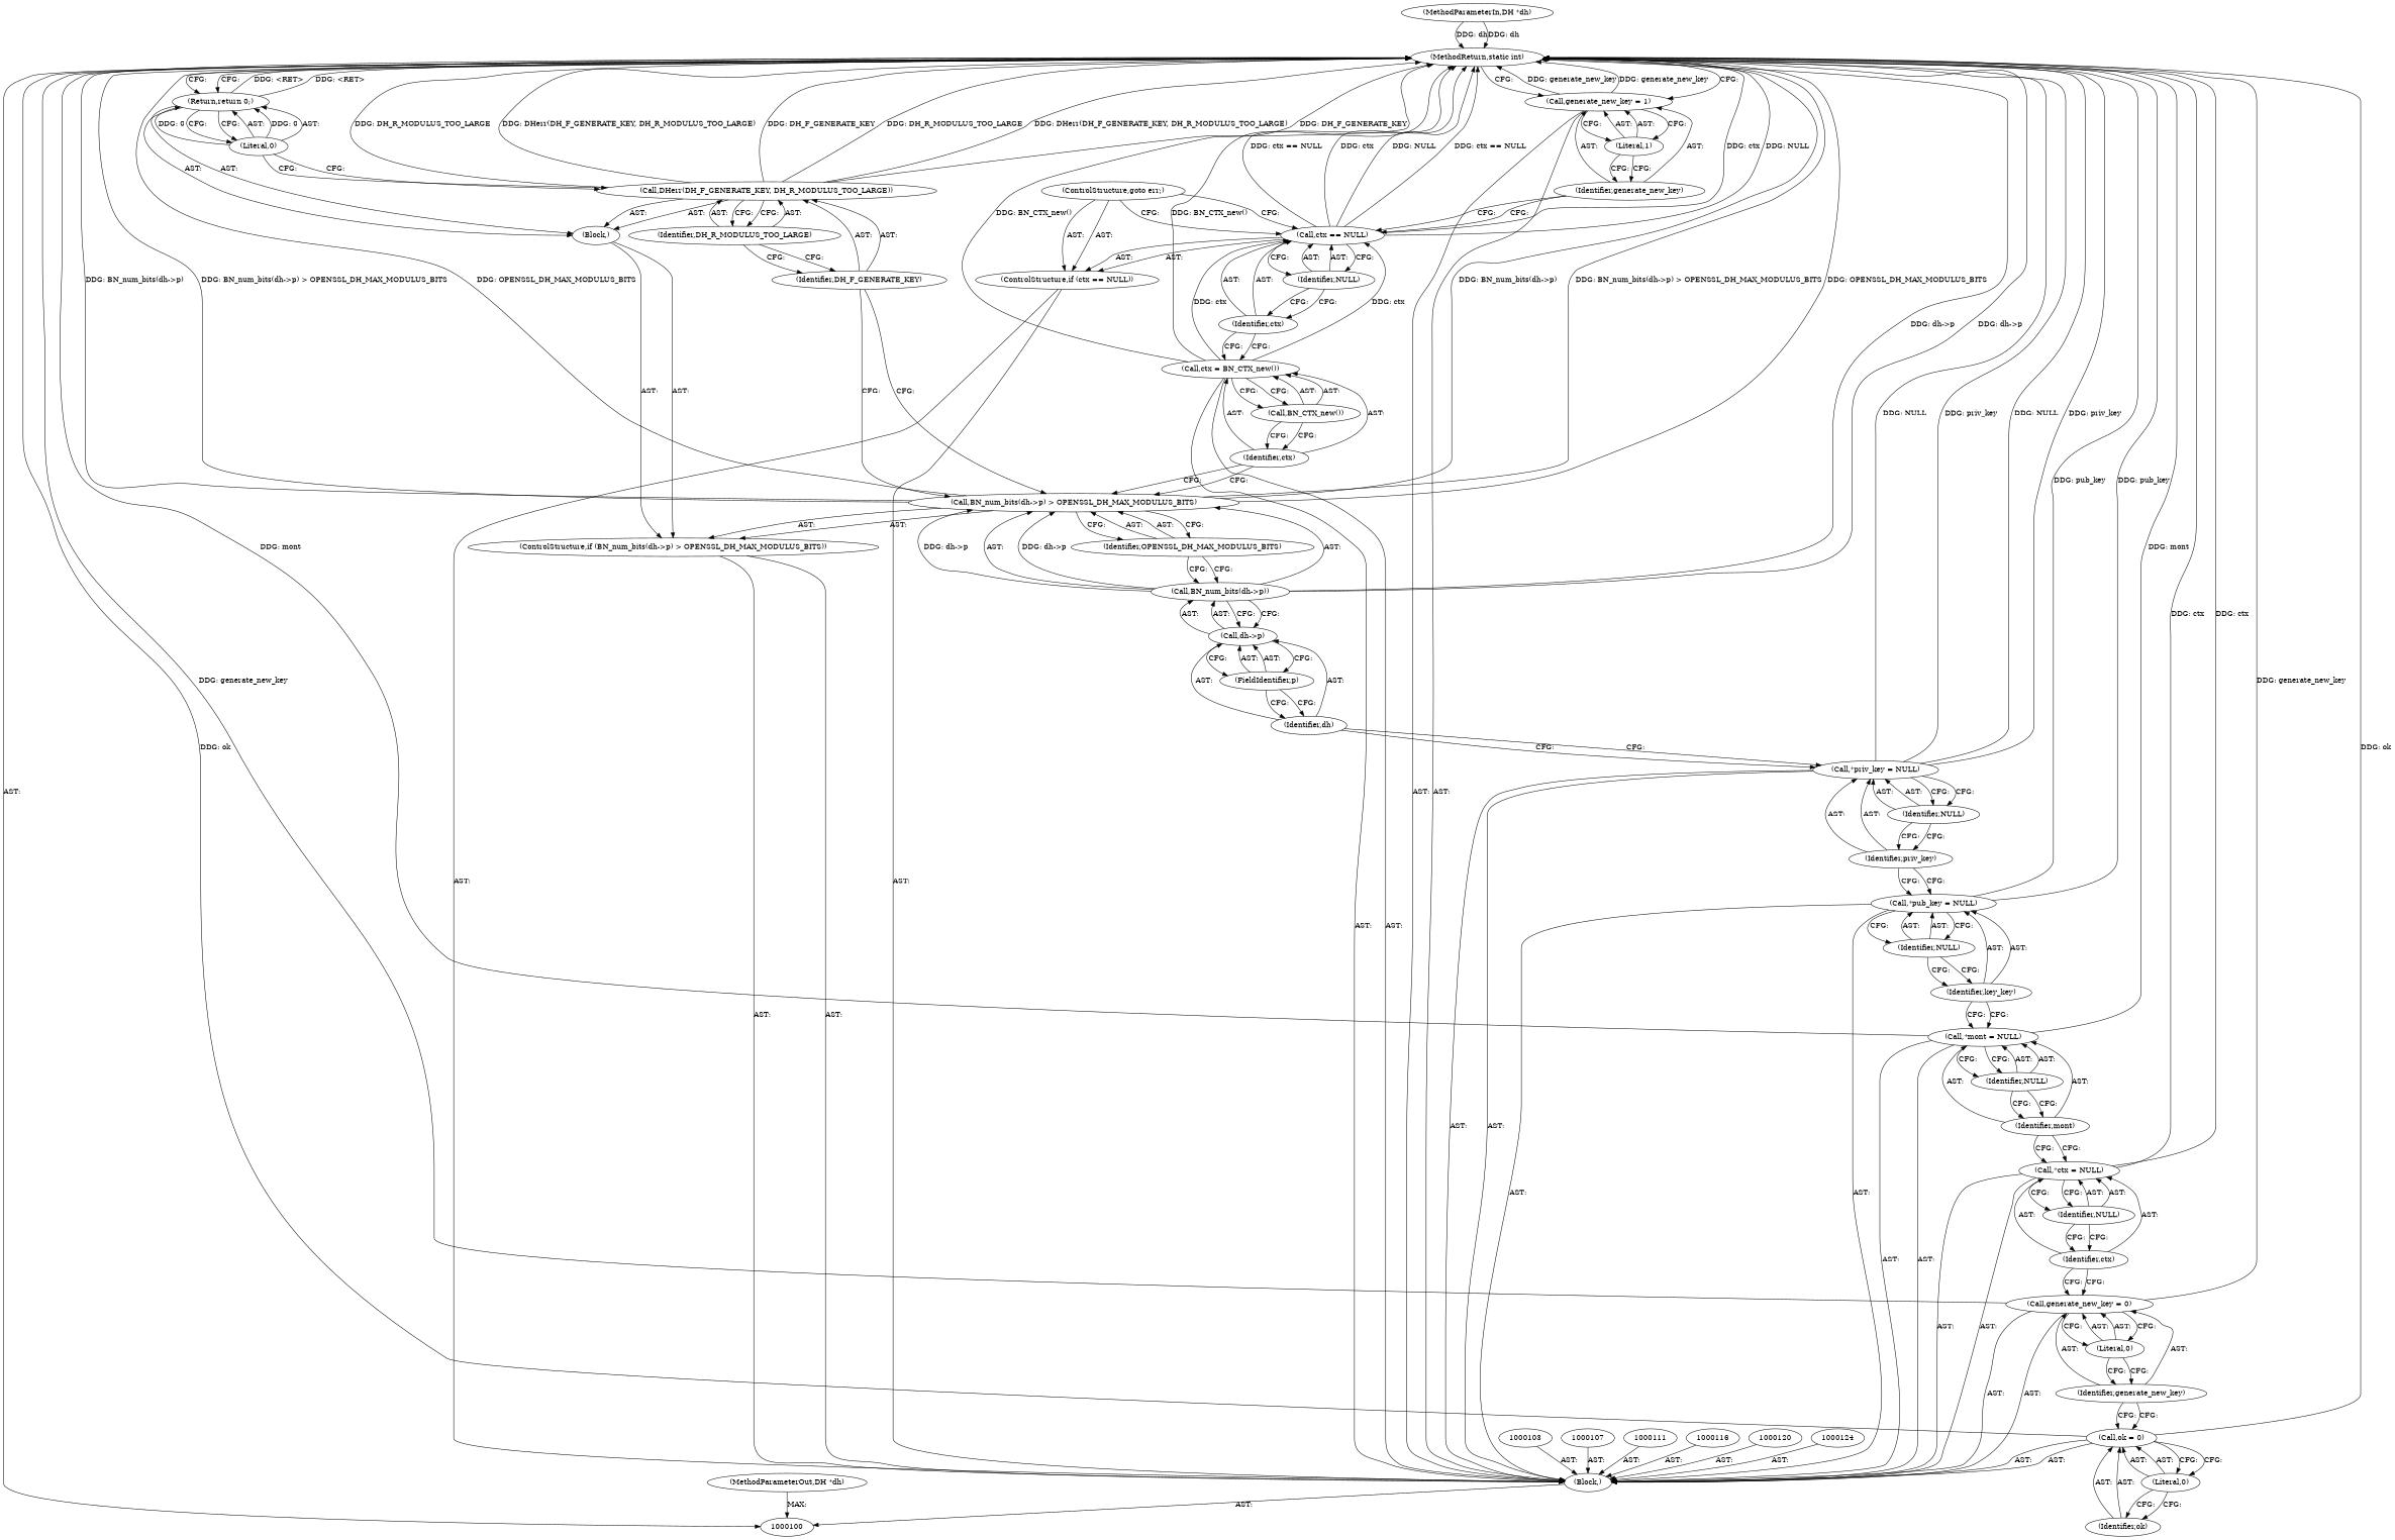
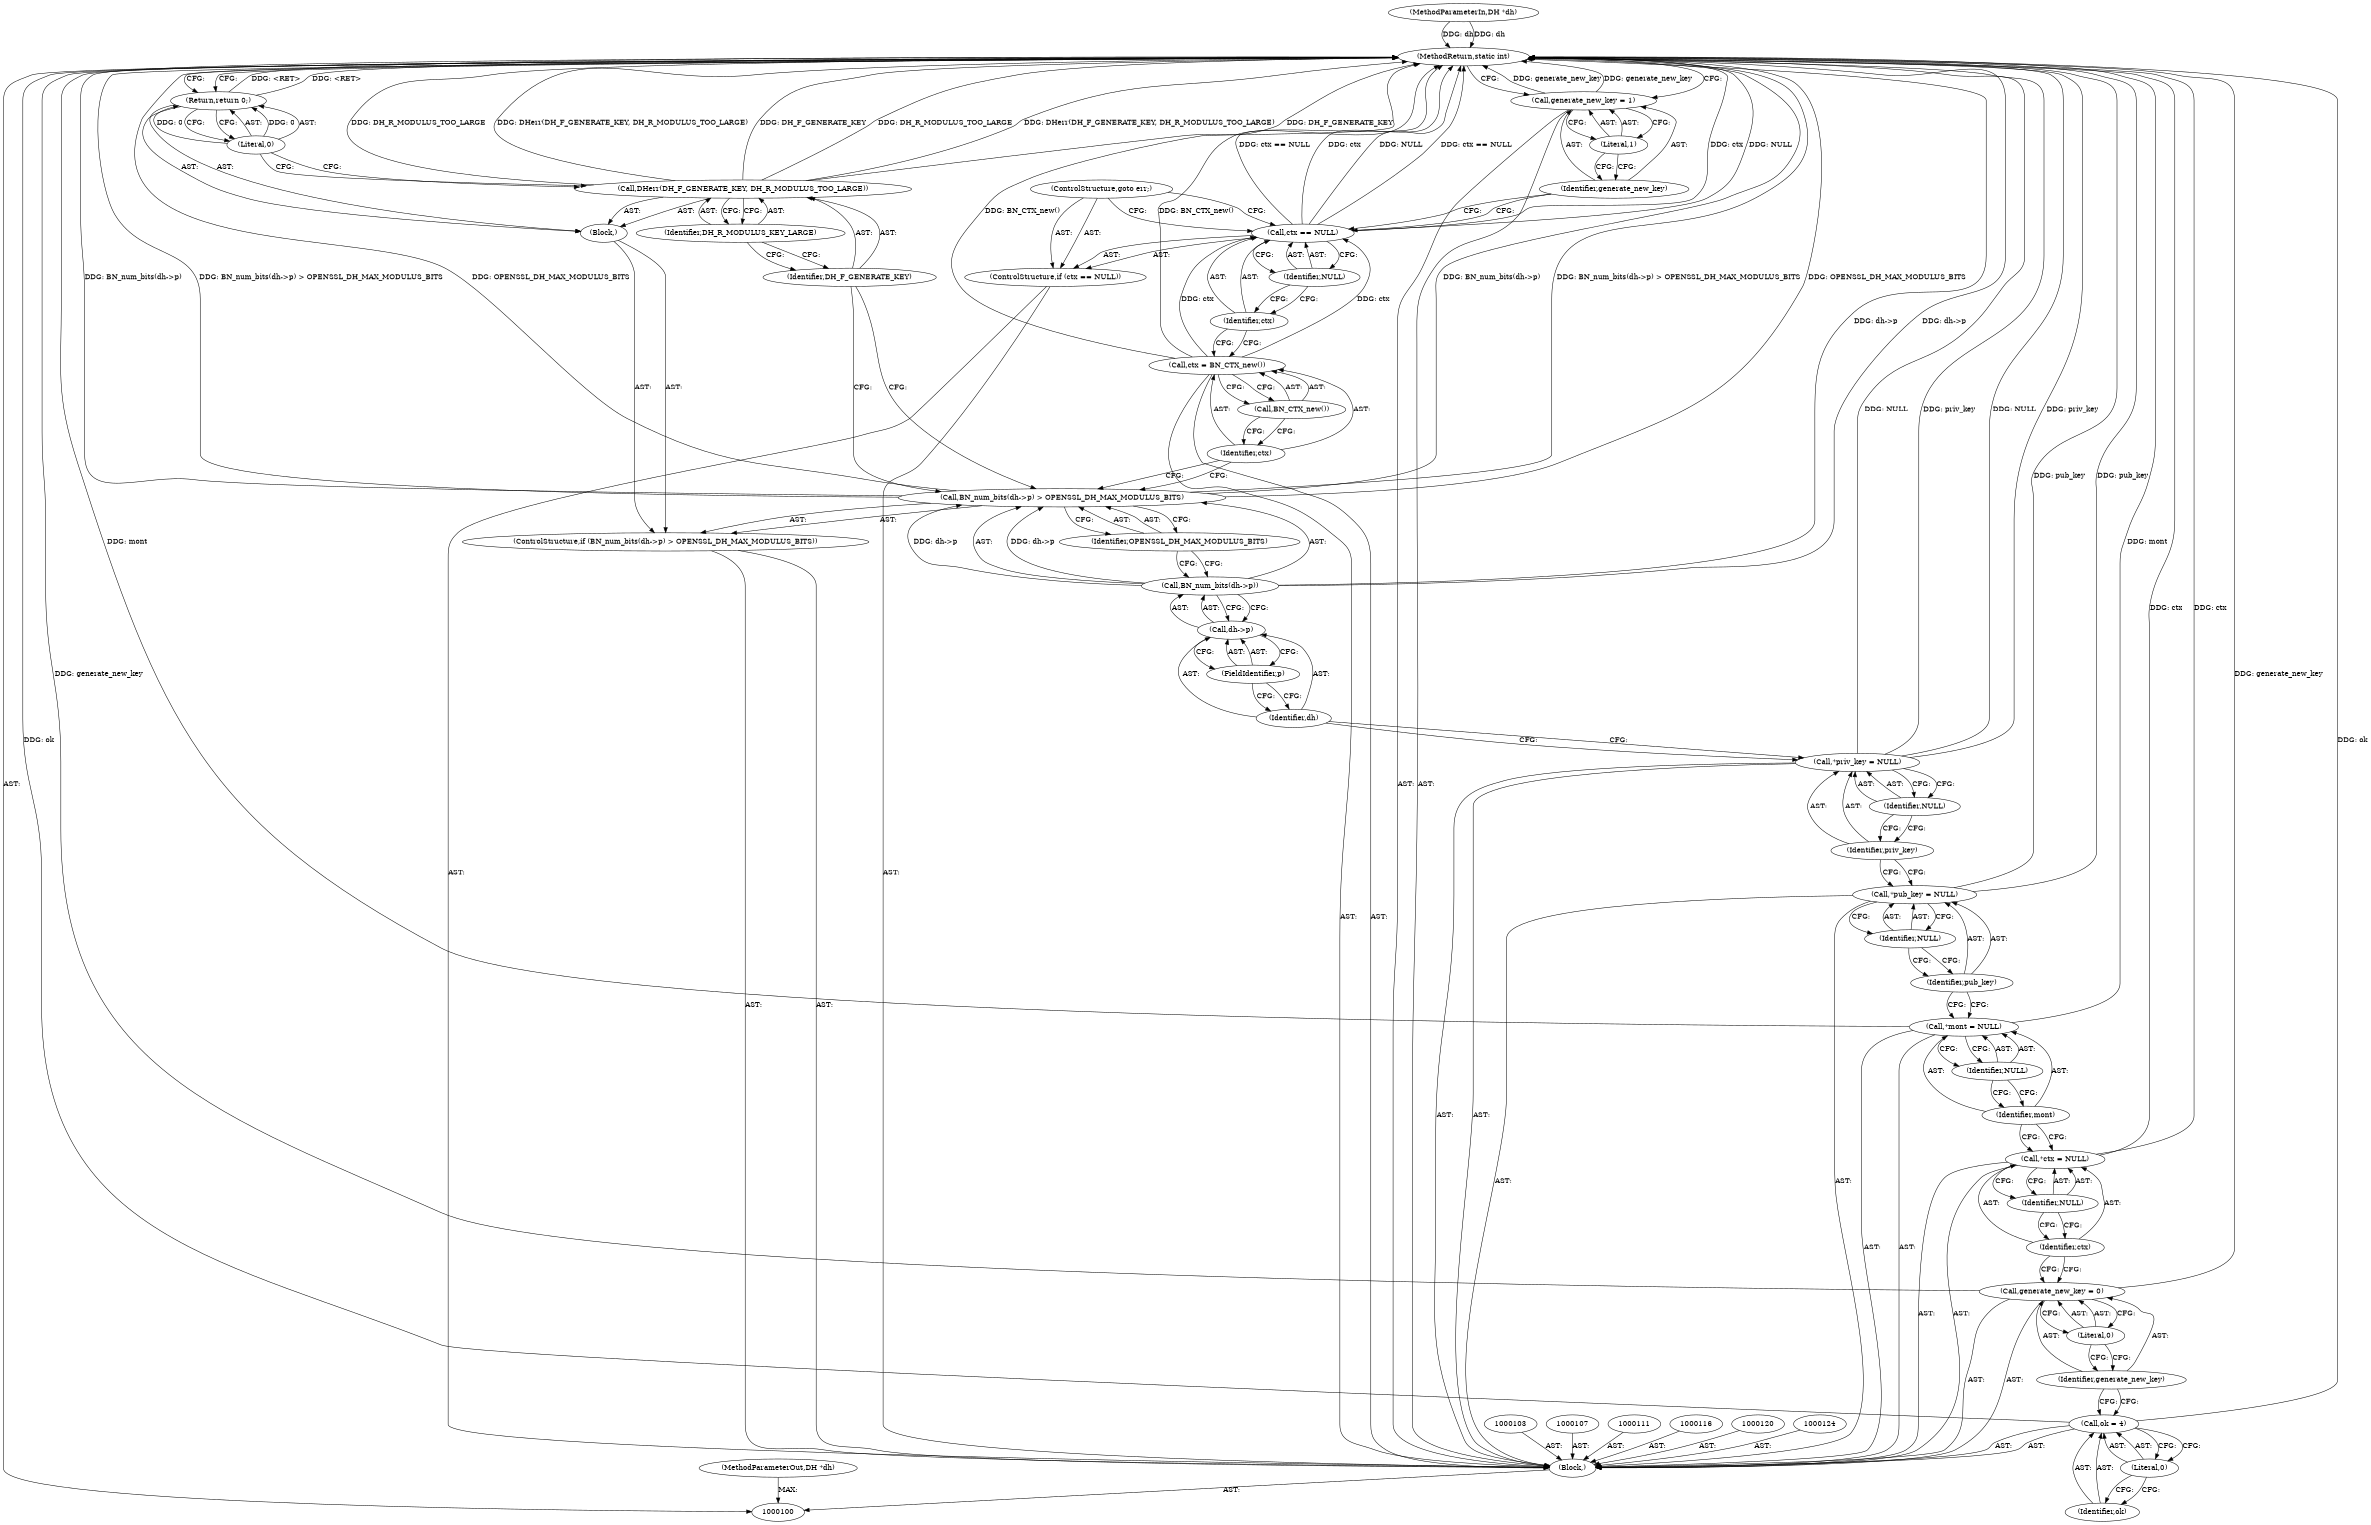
  digraph {
    n1 [label="(MethodReturn,static int)"]
    n2 [label="(Return,return 0;)"]
    n3 [label="(Call,generate_new_key = 1)"]
    1000100
    n5 [label="(Block,)"]
    n6 [label="(Literal,0)"]
    n7 [label="(Block,)"]
    n8 [label="(Literal,1)"]
    n9 [label="(MethodParameterIn,DH *dh)"]
    n10 [label="(MethodParameterOut,DH *dh)"]
    n11 [label="(Call,dh->p)"]
    n12 [label="(FieldIdentifier,p)"]
    n13 [label="(Call,BN_num_bits(dh->p))"]
    n14 [label="(Identifier,dh)"]
    n15 [label="(Call,BN_num_bits(dh->p) > OPENSSL_DH_MAX_MODULUS_BITS)"]
    n16 [label="(Call,*priv_key = NULL)"]
    n17 [label="(Identifier,NULL)"]
    n18 [label="(Identifier,OPENSSL_DH_MAX_MODULUS_BITS)"]
    n19 [label="(ControlStructure,if (BN_num_bits(dh->p) > OPENSSL_DH_MAX_MODULUS_BITS))"]
    n20 [label="(Identifier,DH_F_GENERATE_KEY)"]
    n21 [label="(Call,DHerr(DH_F_GENERATE_KEY, DH_R_MODULUS_TOO_LARGE))"]
-   n22 [label="(Identifier,DH_R_MODULUS_TOO_LARGE)"]
+   n22 [label="(Identifier,DH_R_MODULUS_KEY_LARGE)"]
    n23 [label="(Call,BN_CTX_new())"]
    n24 [label="(Call,ctx = BN_CTX_new())"]
    n25 [label="(Identifier,ctx)"]
    n26 [label="(Call,ctx == NULL)"]
    n27 [label="(Identifier,NULL)"]
    n28 [label="(ControlStructure,if (ctx == NULL))"]
    n29 [label="(Identifier,ctx)"]
    n30 [label="(ControlStructure,goto err;)"]
    n31 [label="(Identifier,generate_new_key)"]
    n32 [label="(Literal,0)"]
-   n33 [label="(Call,ok = 0)"]
+   n33 [label="(Call,ok = 4)"]
    n34 [label="(Identifier,ok)"]
    n35 [label="(Literal,0)"]
    n36 [label="(Call,generate_new_key = 0)"]
    n37 [label="(Identifier,generate_new_key)"]
    n38 [label="(Call,*ctx = NULL)"]
    n39 [label="(Identifier,NULL)"]
    n40 [label="(Identifier,ctx)"]
    n41 [label="(Call,*mont = NULL)"]
    n42 [label="(Identifier,NULL)"]
    n43 [label="(Identifier,mont)"]
    n44 [label="(Call,*pub_key = NULL)"]
    n45 [label="(Identifier,NULL)"]
-   n46 [label="(Identifier,key_key)"]
+   n46 [label="(Identifier,pub_key)"]
    n47 [label="(Identifier,priv_key)"]
    1000103
    1000107
    1000111
    1000116
    1000120
    1000124
    n1 -> n2 [label="CFG: "]
    n1 -> n2 [label="CFG: "]
    n1 -> n3 [label="CFG: "]
    n1 -> n3 [label="CFG: "]
    n1 -> 1000100 [label="AST: "]
    n2 -> n1 [label="DDG: <RET>"]
    n2 -> n1 [label="DDG: <RET>"]
    n2 -> n5 [label="AST: "]
    n2 -> n5 [label="AST: "]
    n2 -> n6 [label="CFG: "]
    n2 -> n6 [label="CFG: "]
    n3 -> n1 [label="DDG: generate_new_key"]
    n3 -> n1 [label="DDG: generate_new_key"]
    n3 -> n7 [label="AST: "]
    n3 -> n7 [label="AST: "]
    n3 -> n8 [label="CFG: "]
    n3 -> n8 [label="CFG: "]
    n5 -> n19 [label="AST: "]
    n5 -> n19 [label="AST: "]
    n6 -> n2 [label="AST: "]
    n6 -> n2 [label="DDG: 0"]
    n6 -> n2 [label="AST: "]
    n6 -> n2 [label="DDG: 0"]
    n6 -> n21 [label="CFG: "]
    n6 -> n21 [label="CFG: "]
    n7 -> 1000100 [label="AST: "]
    n8 -> n3 [label="AST: "]
    n8 -> n3 [label="AST: "]
    n8 -> n31 [label="CFG: "]
    n8 -> n31 [label="CFG: "]
    n9 -> n1 [label="DDG: dh"]
    n9 -> n1 [label="DDG: dh"]
    n10 -> 1000100 [label="MAX: "]
    n11 -> n12 [label="CFG: "]
    n11 -> n12 [label="CFG: "]
    n11 -> n13 [label="AST: "]
    n11 -> n13 [label="AST: "]
    n12 -> n11 [label="AST: "]
    n12 -> n11 [label="AST: "]
    n12 -> n14 [label="CFG: "]
    n12 -> n14 [label="CFG: "]
    n13 -> n1 [label="DDG: dh->p"]
    n13 -> n1 [label="DDG: dh->p"]
    n13 -> n11 [label="CFG: "]
    n13 -> n11 [label="CFG: "]
    n13 -> n15 [label="AST: "]
    n13 -> n15 [label="DDG: dh->p"]
    n13 -> n15 [label="AST: "]
    n13 -> n15 [label="DDG: dh->p"]
    n14 -> n11 [label="AST: "]
    n14 -> n11 [label="AST: "]
    n14 -> n16 [label="CFG: "]
    n14 -> n16 [label="CFG: "]
    n15 -> n1 [label="DDG: BN_num_bits(dh->p)"]
    n15 -> n1 [label="DDG: BN_num_bits(dh->p) > OPENSSL_DH_MAX_MODULUS_BITS"]
    n15 -> n1 [label="DDG: OPENSSL_DH_MAX_MODULUS_BITS"]
    n15 -> n1 [label="DDG: BN_num_bits(dh->p)"]
    n15 -> n1 [label="DDG: BN_num_bits(dh->p) > OPENSSL_DH_MAX_MODULUS_BITS"]
    n15 -> n1 [label="DDG: OPENSSL_DH_MAX_MODULUS_BITS"]
    n15 -> n18 [label="CFG: "]
    n15 -> n18 [label="CFG: "]
    n15 -> n19 [label="AST: "]
    n15 -> n19 [label="AST: "]
    n16 -> n1 [label="DDG: NULL"]
    n16 -> n1 [label="DDG: priv_key"]
    n16 -> n1 [label="DDG: NULL"]
    n16 -> n1 [label="DDG: priv_key"]
    n16 -> n7 [label="AST: "]
    n16 -> n7 [label="AST: "]
    n16 -> n17 [label="CFG: "]
    n16 -> n17 [label="CFG: "]
    n17 -> n16 [label="AST: "]
    n17 -> n16 [label="AST: "]
    n17 -> n47 [label="CFG: "]
    n17 -> n47 [label="CFG: "]
    n18 -> n13 [label="CFG: "]
    n18 -> n13 [label="CFG: "]
    n18 -> n15 [label="AST: "]
    n18 -> n15 [label="AST: "]
    n19 -> n7 [label="AST: "]
    n19 -> n7 [label="AST: "]
    n20 -> n15 [label="CFG: "]
    n20 -> n15 [label="CFG: "]
    n20 -> n21 [label="AST: "]
    n20 -> n21 [label="AST: "]
    n21 -> n1 [label="DDG: DH_R_MODULUS_TOO_LARGE"]
    n21 -> n1 [label="DDG: DHerr(DH_F_GENERATE_KEY, DH_R_MODULUS_TOO_LARGE)"]
    n21 -> n1 [label="DDG: DH_F_GENERATE_KEY"]
    n21 -> n1 [label="DDG: DH_R_MODULUS_TOO_LARGE"]
    n21 -> n1 [label="DDG: DHerr(DH_F_GENERATE_KEY, DH_R_MODULUS_TOO_LARGE)"]
    n21 -> n1 [label="DDG: DH_F_GENERATE_KEY"]
    n21 -> n5 [label="AST: "]
    n21 -> n5 [label="AST: "]
    n21 -> n22 [label="CFG: "]
    n21 -> n22 [label="CFG: "]
    n22 -> n20 [label="CFG: "]
    n22 -> n20 [label="CFG: "]
    n22 -> n21 [label="AST: "]
    n22 -> n21 [label="AST: "]
    n23 -> n24 [label="AST: "]
    n23 -> n24 [label="AST: "]
    n23 -> n25 [label="CFG: "]
    n23 -> n25 [label="CFG: "]
    n24 -> n1 [label="DDG: BN_CTX_new()"]
    n24 -> n1 [label="DDG: BN_CTX_new()"]
    n24 -> n7 [label="AST: "]
    n24 -> n7 [label="AST: "]
    n24 -> n23 [label="CFG: "]
    n24 -> n23 [label="CFG: "]
    n24 -> n26 [label="DDG: ctx"]
    n24 -> n26 [label="DDG: ctx"]
    n25 -> n15 [label="CFG: "]
    n25 -> n15 [label="CFG: "]
    n25 -> n24 [label="AST: "]
    n25 -> n24 [label="AST: "]
    n26 -> n1 [label="DDG: ctx"]
    n26 -> n1 [label="DDG: NULL"]
    n26 -> n1 [label="DDG: ctx == NULL"]
    n26 -> n1 [label="DDG: ctx"]
    n26 -> n1 [label="DDG: NULL"]
    n26 -> n1 [label="DDG: ctx == NULL"]
    n26 -> n27 [label="CFG: "]
    n26 -> n27 [label="CFG: "]
    n26 -> n28 [label="AST: "]
    n26 -> n28 [label="AST: "]
    n27 -> n26 [label="AST: "]
    n27 -> n26 [label="AST: "]
    n27 -> n29 [label="CFG: "]
    n27 -> n29 [label="CFG: "]
    n28 -> n7 [label="AST: "]
    n28 -> n7 [label="AST: "]
    n29 -> n24 [label="CFG: "]
    n29 -> n24 [label="CFG: "]
    n29 -> n26 [label="AST: "]
    n29 -> n26 [label="AST: "]
    n30 -> n26 [label="CFG: "]
    n30 -> n26 [label="CFG: "]
    n30 -> n28 [label="AST: "]
    n30 -> n28 [label="AST: "]
    n31 -> n3 [label="AST: "]
    n31 -> n3 [label="AST: "]
    n31 -> n26 [label="CFG: "]
    n31 -> n26 [label="CFG: "]
    n32 -> n33 [label="AST: "]
    n32 -> n33 [label="AST: "]
    n32 -> n34 [label="CFG: "]
    n32 -> n34 [label="CFG: "]
    n33 -> n1 [label="DDG: ok"]
    n33 -> n1 [label="DDG: ok"]
    n33 -> n7 [label="AST: "]
    n33 -> n7 [label="AST: "]
    n33 -> n32 [label="CFG: "]
    n33 -> n32 [label="CFG: "]
    n34 -> n33 [label="AST: "]
    n34 -> n33 [label="AST: "]
    n35 -> n36 [label="AST: "]
    n35 -> n36 [label="AST: "]
    n35 -> n37 [label="CFG: "]
    n35 -> n37 [label="CFG: "]
    n36 -> n1 [label="DDG: generate_new_key"]
    n36 -> n1 [label="DDG: generate_new_key"]
    n36 -> n7 [label="AST: "]
    n36 -> n7 [label="AST: "]
    n36 -> n35 [label="CFG: "]
    n36 -> n35 [label="CFG: "]
    n37 -> n33 [label="CFG: "]
    n37 -> n33 [label="CFG: "]
    n37 -> n36 [label="AST: "]
    n37 -> n36 [label="AST: "]
    n38 -> n1 [label="DDG: ctx"]
    n38 -> n1 [label="DDG: ctx"]
    n38 -> n7 [label="AST: "]
    n38 -> n7 [label="AST: "]
    n38 -> n39 [label="CFG: "]
    n38 -> n39 [label="CFG: "]
    n39 -> n38 [label="AST: "]
    n39 -> n38 [label="AST: "]
    n39 -> n40 [label="CFG: "]
    n39 -> n40 [label="CFG: "]
    n40 -> n36 [label="CFG: "]
    n40 -> n36 [label="CFG: "]
    n40 -> n38 [label="AST: "]
    n40 -> n38 [label="AST: "]
    n41 -> n1 [label="DDG: mont"]
    n41 -> n1 [label="DDG: mont"]
    n41 -> n7 [label="AST: "]
    n41 -> n7 [label="AST: "]
    n41 -> n42 [label="CFG: "]
    n41 -> n42 [label="CFG: "]
    n42 -> n41 [label="AST: "]
    n42 -> n41 [label="AST: "]
    n42 -> n43 [label="CFG: "]
    n42 -> n43 [label="CFG: "]
    n43 -> n38 [label="CFG: "]
    n43 -> n38 [label="CFG: "]
    n43 -> n41 [label="AST: "]
    n43 -> n41 [label="AST: "]
    n44 -> n1 [label="DDG: pub_key"]
    n44 -> n1 [label="DDG: pub_key"]
    n44 -> n7 [label="AST: "]
    n44 -> n7 [label="AST: "]
    n44 -> n45 [label="CFG: "]
    n44 -> n45 [label="CFG: "]
    n45 -> n44 [label="AST: "]
    n45 -> n44 [label="AST: "]
    n45 -> n46 [label="CFG: "]
    n45 -> n46 [label="CFG: "]
    n46 -> n41 [label="CFG: "]
    n46 -> n41 [label="CFG: "]
    n46 -> n44 [label="AST: "]
    n46 -> n44 [label="AST: "]
    n47 -> n16 [label="AST: "]
    n47 -> n16 [label="AST: "]
    n47 -> n44 [label="CFG: "]
    n47 -> n44 [label="CFG: "]
    1000103 -> n7 [label="AST: "]
    1000107 -> n7 [label="AST: "]
    1000111 -> n7 [label="AST: "]
    1000116 -> n7 [label="AST: "]
    1000120 -> n7 [label="AST: "]
    1000124 -> n7 [label="AST: "]
  }
